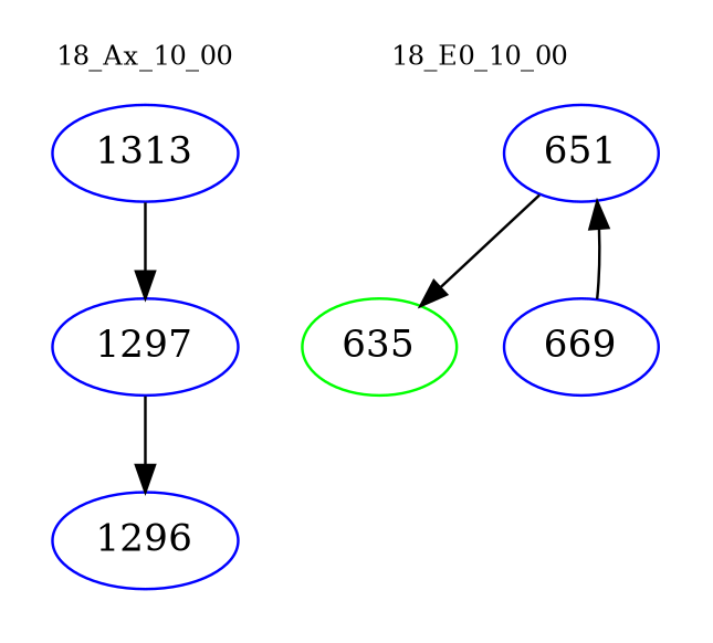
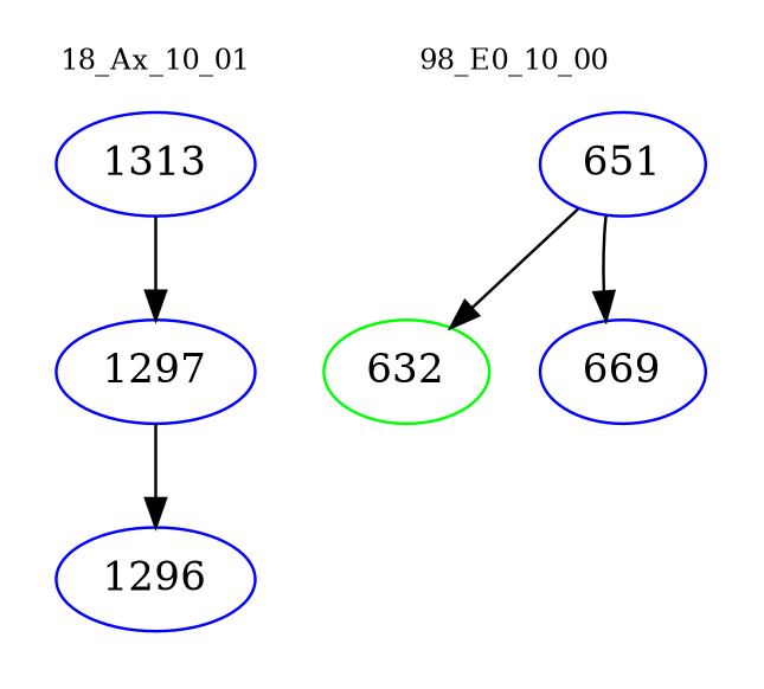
  digraph {
    node [color=blue]
    edge [color=black]
    n1 [label=1297]
    n2 [label=1296]
    n3 [label=1313]
    n4 [label=651]
-   n5 [color=green label=635]
+   n5 [color=green label=632]
    n6 [label=669]
    subgraph cluster_1 {
      color=white
      fontsize=10
-     label="18_Ax_10_00"
+     label="18_Ax_10_01"
      n1
      n2
      n3
    }
    subgraph cluster_2 {
      color=white
      fontsize=10
-     label="18_E0_10_00"
+     label="98_E0_10_00"
      n4
      n5
      n6
    }
    n1 -> n2
    n3 -> n1
    n4 -> n5
-   n6 -> n4
+   n4 -> n6
  }
